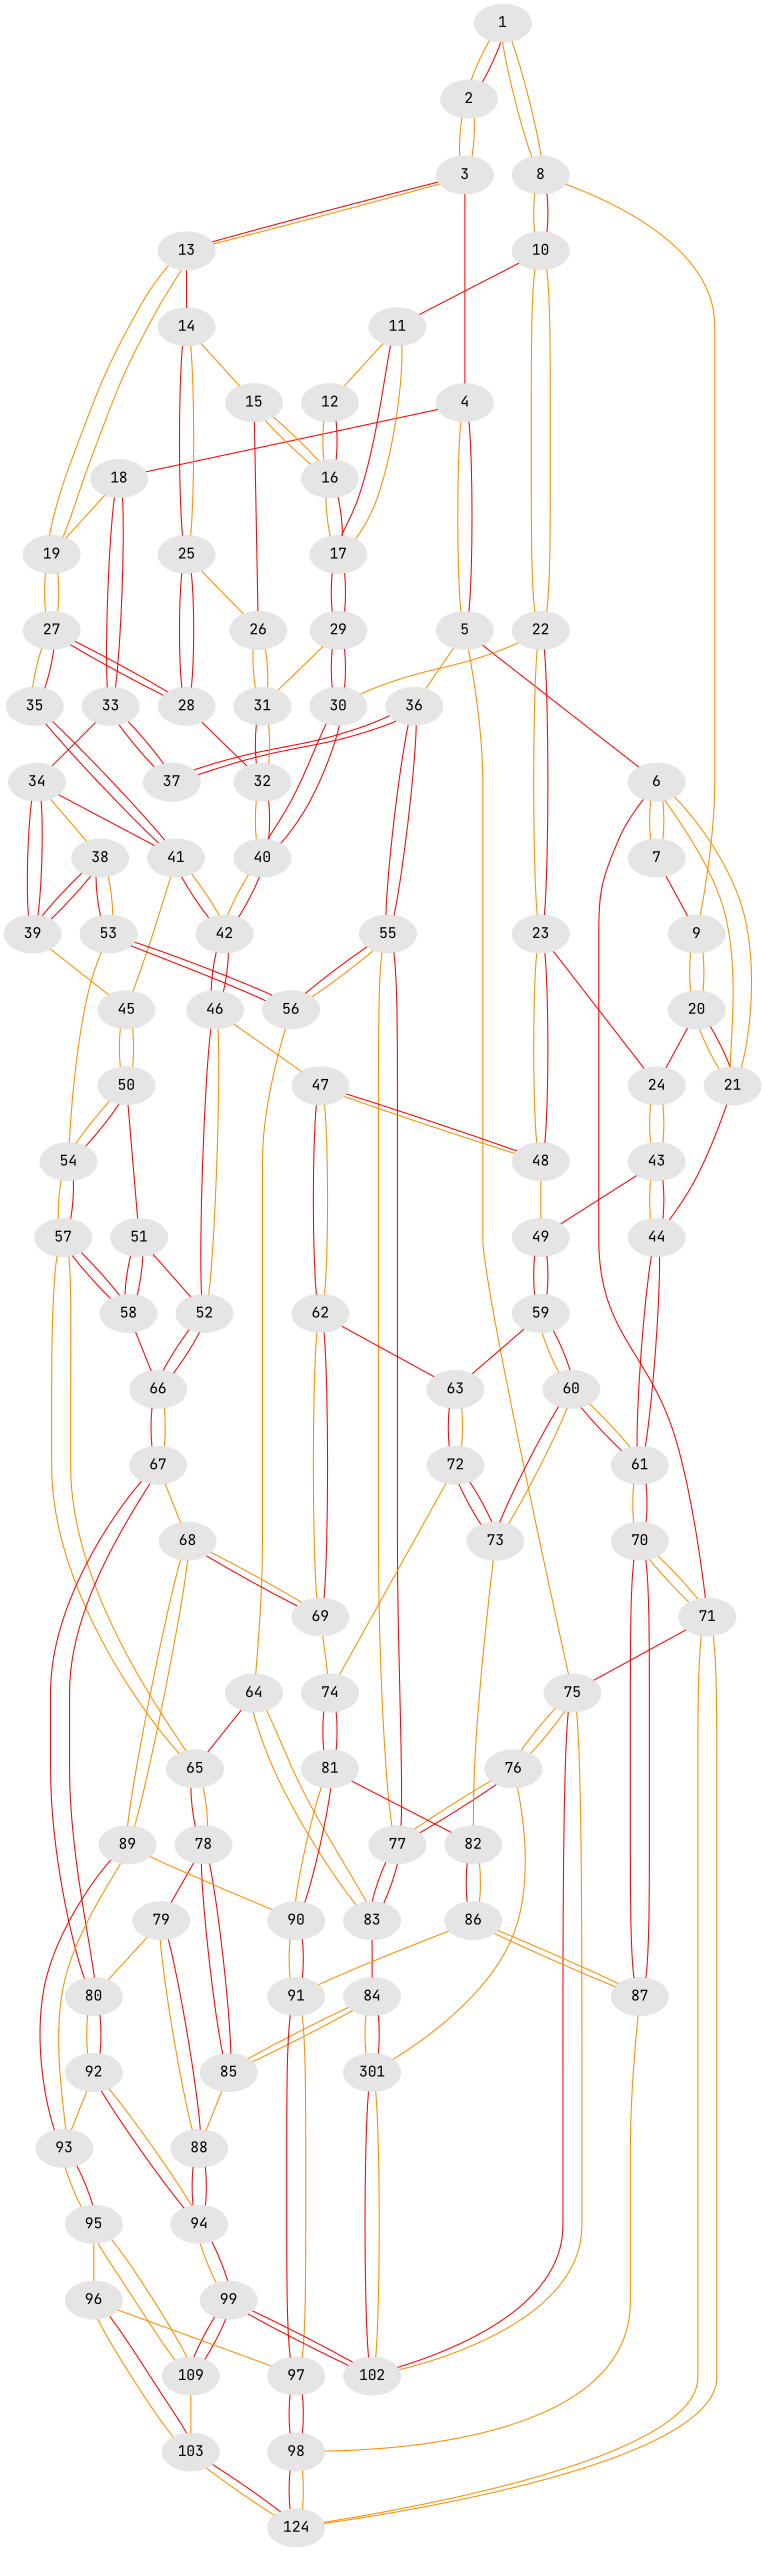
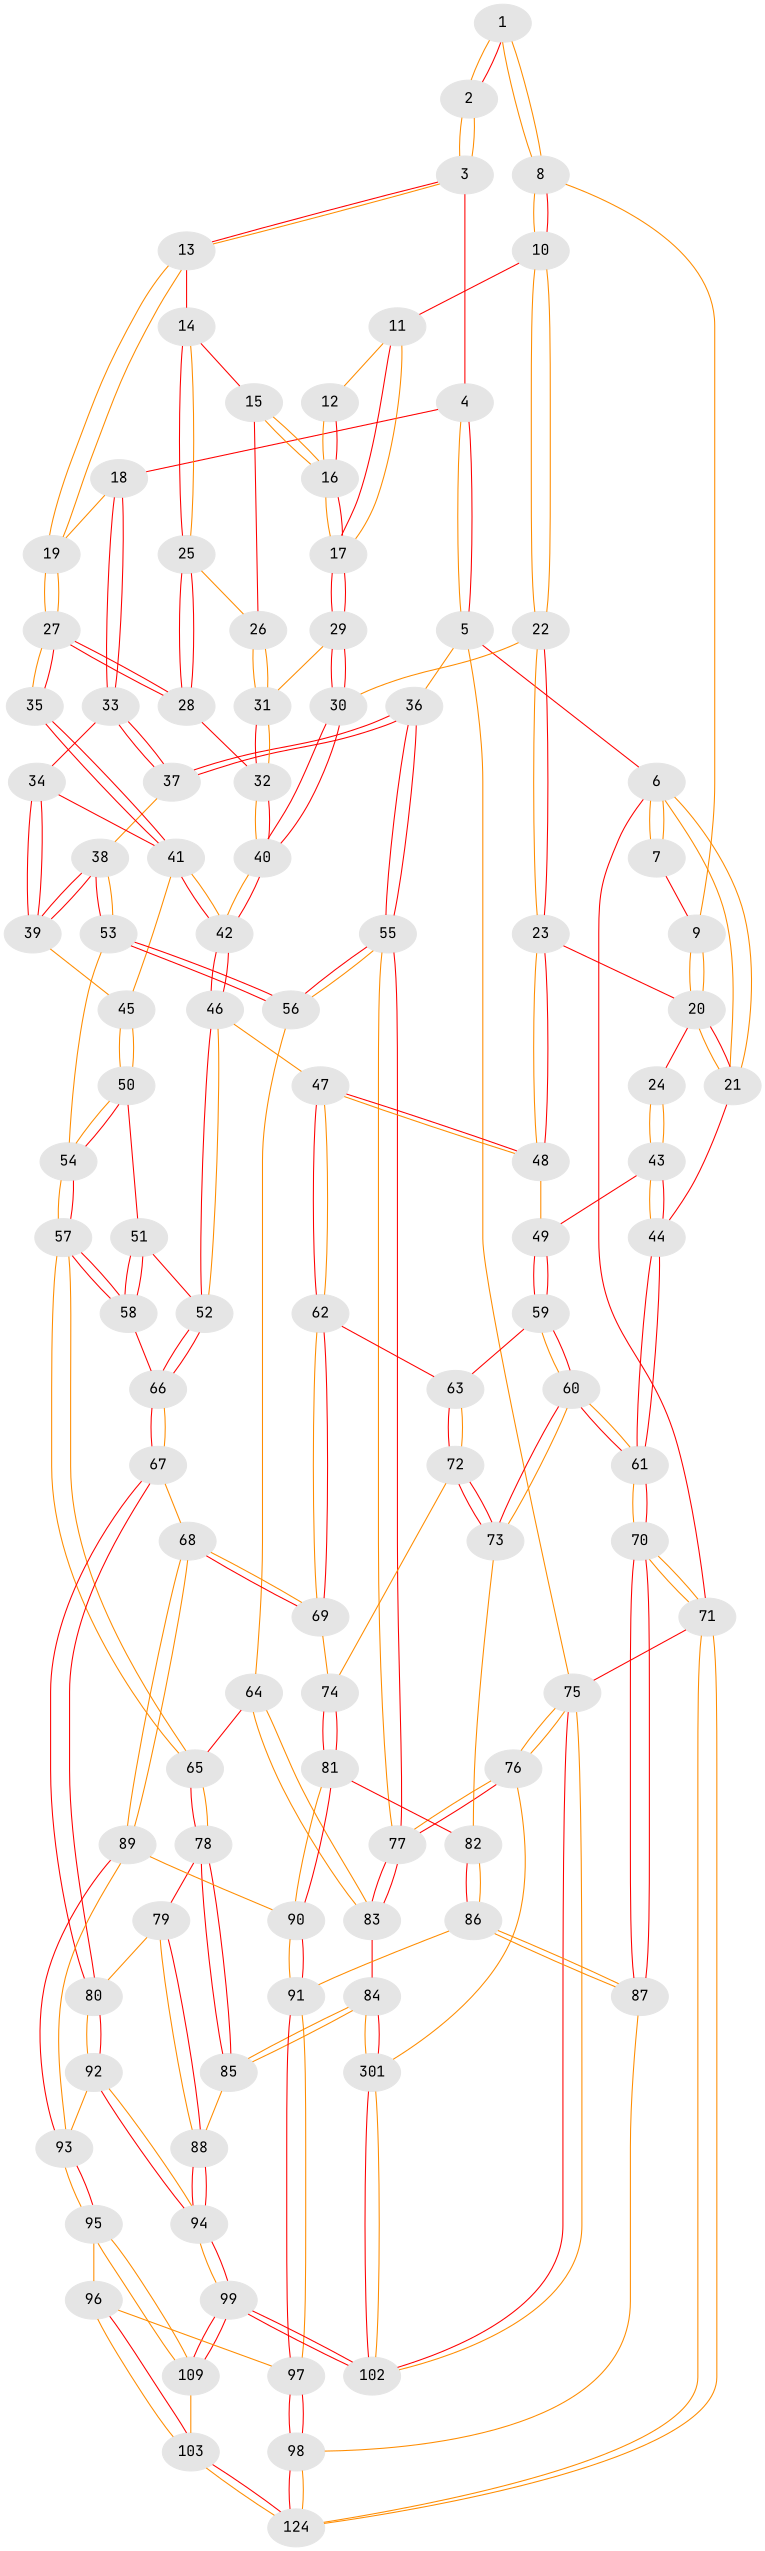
  graph {
    fontname="JetBrains Mono"
    node [color=gray90 fontname="JetBrains Mono" style=filled]
    edge [color=red fontname="JetBrains Mono"]
    1
    2
    8
    3
    9
    10
    4
    13
    5
    18
    14
    19
    6
    36
    75
    33
    7
    21
    71
    37
    55
    76
    102
    44
    n25 [label=124]
    20
    11
    22
    24
    12
    17
    23
    30
    16
    29
    15
    25
    27
    26
    28
    31
    34
    35
    43
    61
    48
    40
    49
    32
    41
    42
    39
    38
    45
    56
    77
    53
    54
    50
    46
    47
    52
    59
    70
    51
    62
    66
    63
    69
    60
    58
    57
    67
    64
    65
    83
    78
    73
    72
    82
    87
    74
    84
    79
    85
    68
    80
    89
    92
    90
    93
    81
    98
    86
    n95 [label=301]
    88
    94
    91
    97
    99
    95
    96
    n103 [label=109]
    103
    1 -- 2 [color=darkorange]
    1 -- 2
    1 -- 8 [color=darkorange]
    1 -- 8 [color=darkorange]
    2 -- 3 [color=darkorange]
    2 -- 3 [color=darkorange]
    8 -- 9 [color=darkorange]
    8 -- 10 [color=darkorange]
    8 -- 10
    3 -- 4
    3 -- 13
    3 -- 13 [color=darkorange]
    9 -- 20 [color=darkorange]
    9 -- 20 [color=darkorange]
    10 -- 11
    10 -- 22 [color=darkorange]
    10 -- 22 [color=darkorange]
    4 -- 5 [color=darkorange]
    4 -- 5
    4 -- 18
    13 -- 14
    13 -- 19 [color=darkorange]
    13 -- 19 [color=darkorange]
    5 -- 6
    5 -- 36 [color=darkorange]
    5 -- 75 [color=darkorange]
    18 -- 19 [color=darkorange]
    18 -- 33
    18 -- 33
-   14 -- 15 [color=darkorange]
+   14 -- 15
    14 -- 25
    14 -- 25 [color=darkorange]
    19 -- 27 [color=darkorange]
    19 -- 27 [color=darkorange]
    6 -- 7 [color=darkorange]
    6 -- 7 [color=darkorange]
    6 -- 21 [color=darkorange]
    6 -- 21 [color=darkorange]
    6 -- 71
    36 -- 37
    36 -- 37
    36 -- 55
    36 -- 55
    75 -- 76 [color=darkorange]
    75 -- 76 [color=darkorange]
    75 -- 102
    75 -- 102 [color=darkorange]
    33 -- 37
    33 -- 37
    33 -- 34
    7 -- 9
    21 -- 44
    71 -- 75
    71 -- n25 [color=darkorange]
    71 -- n25 [color=darkorange]
-   34 -- 38 [color=darkorange]
+   37 -- 38 [color=darkorange]
    55 -- 56
    55 -- 56 [color=darkorange]
    55 -- 77 [color=darkorange]
    55 -- 77
    76 -- 77 [color=darkorange]
    76 -- 77
    76 -- n95 [color=darkorange]
    44 -- 61
    44 -- 61
    20 -- 21 [color=darkorange]
    20 -- 21
    20 -- 24
    11 -- 12 [color=darkorange]
    11 -- 17
    11 -- 17 [color=darkorange]
    22 -- 23 [color=darkorange]
    22 -- 23
    22 -- 30 [color=darkorange]
    24 -- 43 [color=darkorange]
    24 -- 43 [color=darkorange]
    12 -- 16 [color=darkorange]
    12 -- 16
    17 -- 29
    17 -- 29
-   23 -- 24
+   23 -- 20
    23 -- 48 [color=darkorange]
    23 -- 48
    30 -- 40
    30 -- 40
    16 -- 17 [color=darkorange]
    16 -- 17
    29 -- 30
    29 -- 30
    29 -- 31 [color=darkorange]
    15 -- 16 [color=darkorange]
    15 -- 16 [color=darkorange]
    15 -- 26
    25 -- 26 [color=darkorange]
    25 -- 28
    25 -- 28
    27 -- 28
    27 -- 28
    27 -- 35 [color=darkorange]
    27 -- 35
    26 -- 31 [color=darkorange]
    26 -- 31 [color=darkorange]
    28 -- 32
    31 -- 32
    31 -- 32 [color=darkorange]
    34 -- 41
    34 -- 39
    34 -- 39
    35 -- 41
    35 -- 41
    43 -- 44 [color=darkorange]
    43 -- 44
    43 -- 49
    61 -- 70 [color=darkorange]
    61 -- 70
    48 -- 49 [color=darkorange]
    40 -- 42 [color=darkorange]
    40 -- 42
    49 -- 59
    49 -- 59
    32 -- 40 [color=darkorange]
    32 -- 40
    41 -- 42
    41 -- 42 [color=darkorange]
    41 -- 45 [color=darkorange]
    42 -- 46
    42 -- 46
    39 -- 45 [color=darkorange]
    38 -- 39
    38 -- 39
    38 -- 53
    38 -- 53 [color=darkorange]
    45 -- 50 [color=darkorange]
    45 -- 50 [color=darkorange]
    56 -- 64 [color=darkorange]
    77 -- 83
    77 -- 83
    53 -- 56
    53 -- 56
    53 -- 54 [color=darkorange]
    54 -- 57 [color=darkorange]
    54 -- 57
    50 -- 54 [color=darkorange]
    50 -- 54
    50 -- 51
    46 -- 47 [color=darkorange]
    46 -- 52
    46 -- 52 [color=darkorange]
    47 -- 48 [color=darkorange]
    47 -- 48
    47 -- 62
    47 -- 62 [color=darkorange]
    52 -- 66
    52 -- 66
    59 -- 63
    59 -- 60 [color=darkorange]
    59 -- 60
    70 -- 71 [color=darkorange]
    70 -- 71 [color=darkorange]
    70 -- 87
    70 -- 87
    51 -- 52
    51 -- 58
    51 -- 58
    62 -- 63
    62 -- 69 [color=darkorange]
    62 -- 69
    66 -- 67
    66 -- 67 [color=darkorange]
    63 -- 72
    63 -- 72 [color=darkorange]
    69 -- 74 [color=darkorange]
    60 -- 61
    60 -- 61 [color=darkorange]
    60 -- 73
    60 -- 73 [color=darkorange]
    58 -- 66
    57 -- 58
    57 -- 58
    57 -- 65 [color=darkorange]
    57 -- 65 [color=darkorange]
    67 -- 68 [color=darkorange]
    67 -- 80
    67 -- 80
    64 -- 65
    64 -- 83 [color=darkorange]
    64 -- 83 [color=darkorange]
    65 -- 78
    65 -- 78 [color=darkorange]
    83 -- 84
    78 -- 79
    78 -- 85
    78 -- 85
    73 -- 82 [color=darkorange]
    72 -- 73
    72 -- 73
    72 -- 74 [color=darkorange]
    82 -- 86
    82 -- 86 [color=darkorange]
    87 -- 98 [color=darkorange]
    74 -- 81
    74 -- 81
    84 -- 85 [color=darkorange]
    84 -- 85 [color=darkorange]
    84 -- n95 [color=darkorange]
    84 -- n95
    79 -- 80 [color=darkorange]
    79 -- 88 [color=darkorange]
    79 -- 88
    85 -- 88 [color=darkorange]
    68 -- 69
    68 -- 69 [color=darkorange]
    68 -- 89 [color=darkorange]
    68 -- 89 [color=darkorange]
    80 -- 92 [color=darkorange]
    80 -- 92
    89 -- 90 [color=darkorange]
    89 -- 93
    89 -- 93 [color=darkorange]
    92 -- 93 [color=darkorange]
    92 -- 94
    92 -- 94 [color=darkorange]
    90 -- 91 [color=darkorange]
    90 -- 91
    93 -- 95 [color=darkorange]
    93 -- 95
    81 -- 82
    81 -- 90 [color=darkorange]
    81 -- 90
    98 -- n25
    98 -- n25 [color=darkorange]
    86 -- 87 [color=darkorange]
    86 -- 87 [color=darkorange]
    86 -- 91 [color=darkorange]
    n95 -- 102
    n95 -- 102 [color=darkorange]
    88 -- 94
    88 -- 94
    94 -- 99 [color=darkorange]
    94 -- 99
    91 -- 97
    91 -- 97 [color=darkorange]
    97 -- 98
    97 -- 98
    99 -- 102
    99 -- 102
    99 -- n103
    99 -- n103
    95 -- 96 [color=darkorange]
    95 -- n103 [color=darkorange]
    95 -- n103 [color=darkorange]
    96 -- 97 [color=darkorange]
    96 -- 103 [color=darkorange]
    96 -- 103
    n103 -- 103 [color=darkorange]
    103 -- n25 [color=darkorange]
    103 -- n25
  }
